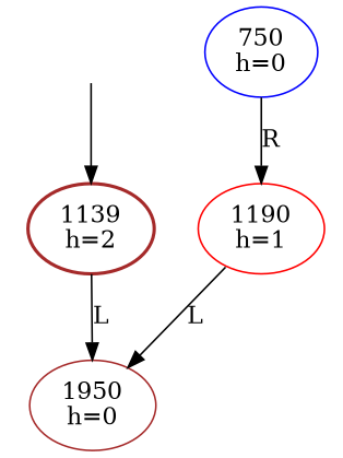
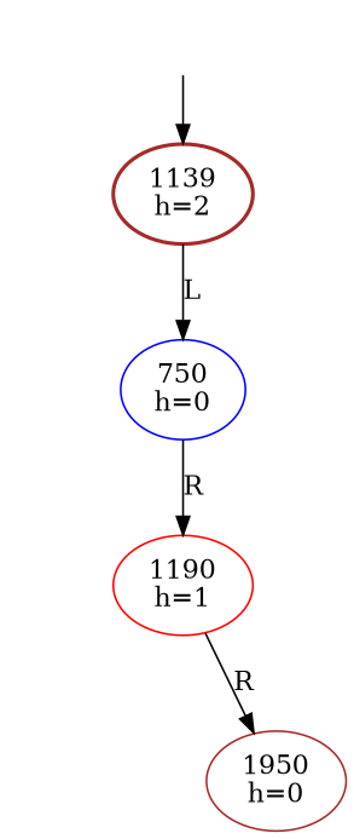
  digraph {
    DUMMY [style=invis]
    n2 [color=brown label="1139\nh=2" penwidth=2]
    n3 [color=blue label="750\nh=0"]
    n4 [color=red label="1190\nh=1"]
    L_1190 [style=invis]
    n6 [color=brown label="1950\nh=0"]
    DUMMY -> n2
-   n2 -> n6 [label=L]
+   n2 -> n3 [label=L]
    n3 -> n4 [label=R]
    n4 -> L_1190 [style=invis]
-   n4 -> n6 [label=L]
+   n4 -> n6 [label=R]
  }
